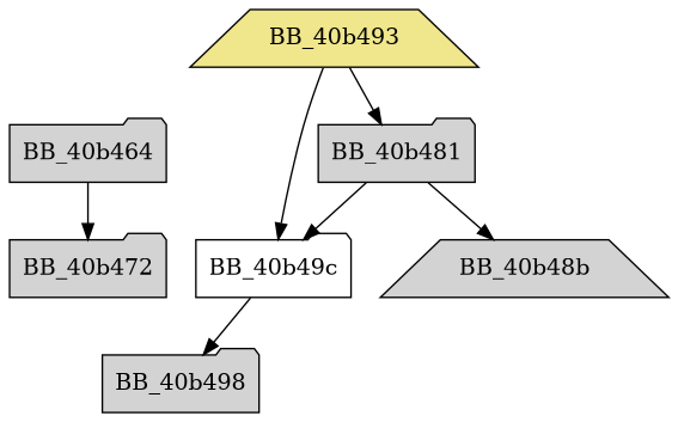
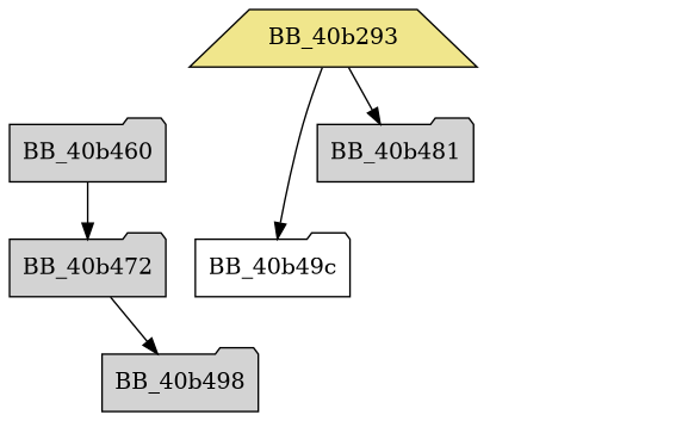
  digraph {
    node [fillcolor=lightgrey shape=folder style=filled]
-   BB_40b460 [label=BB_40b464]
+   BB_40b460
    BB_40b472
    BB_40b49c [fillcolor=white]
    BB_40b481
-   BB_40b48b [shape=trapezium]
    BB_40b498
-   BB_40b493 [fillcolor=khaki shape=trapezium]
+   BB_40b493 [fillcolor=khaki shape=trapezium label=BB_40b293]
    BB_40b460 -> BB_40b472
-   BB_40b49c -> BB_40b498
-   BB_40b481 -> BB_40b49c
-   BB_40b481 -> BB_40b48b
+   BB_40b472 -> BB_40b498
    BB_40b493 -> BB_40b49c
    BB_40b493 -> BB_40b481
  }
